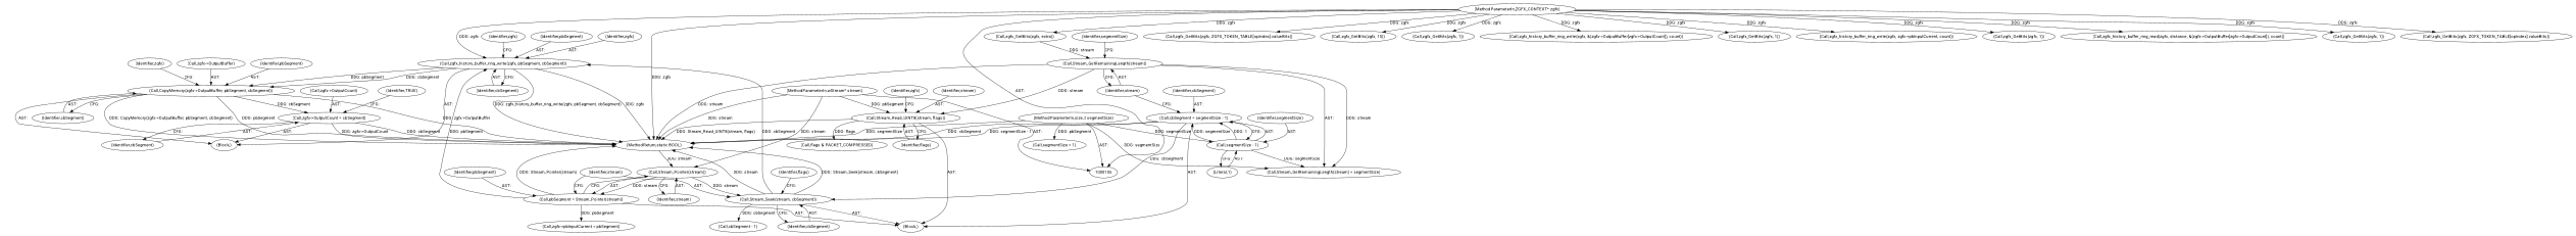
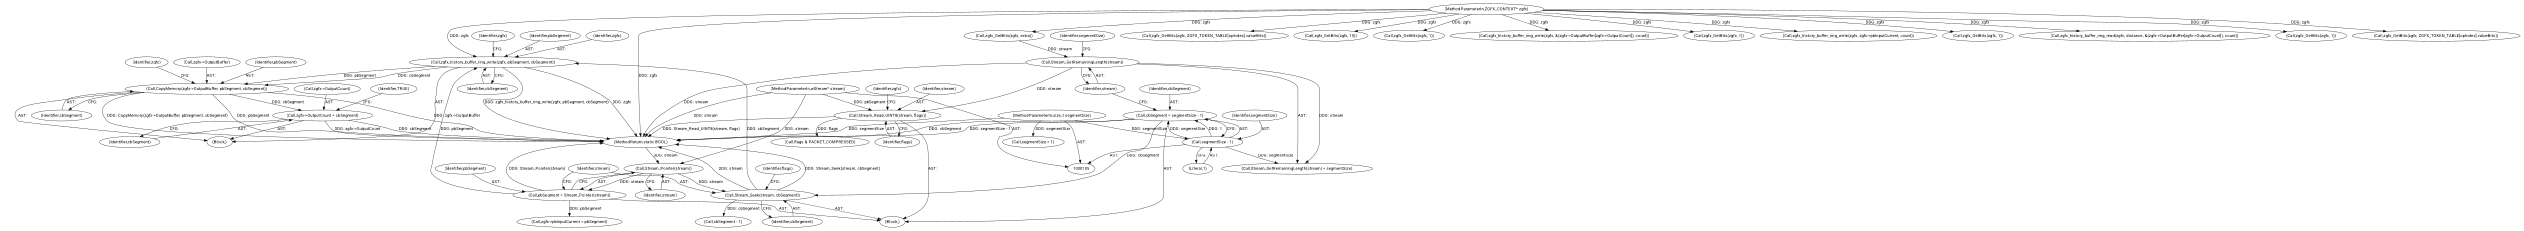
  digraph {
    fontname=Roboto
    node [fontname=Roboto]
    edge [fontname=Roboto]
    n1 [label="(Call,zgfx_history_buffer_ring_write(zgfx, pbSegment, cbSegment))"]
    n2 [label="(Call,CopyMemory(zgfx->OutputBuffer, pbSegment, cbSegment))"]
    n3 [label="(Identifier,cbSegment)"]
    n4 [label="(Block,)"]
    n5 [label="(MethodReturn,static BOOL)"]
    n6 [label="(Call,zgfx->OutputCount = cbSegment)"]
    n7 [label="(Identifier,cbSegment)"]
    n8 [label="(Call,Stream_Pointer(stream))"]
    n9 [label="(MethodParameterIn,ZGFX_CONTEXT* zgfx)"]
    n10 [label="(Call,zgfx_GetBits(zgfx, ZGFX_TOKEN_TABLE[opIndex].valueBits))"]
    n11 [label="(Call,zgfx_GetBits(zgfx, 15))"]
    n12 [label="(Call,zgfx_GetBits(zgfx, 1))"]
    n13 [label="(Call,zgfx_history_buffer_ring_write(zgfx, &(zgfx->OutputBuffer[zgfx->OutputCount]), count))"]
    n14 [label="(Call,zgfx_GetBits(zgfx, 1))"]
    n15 [label="(Call,zgfx_GetBits(zgfx, extra))"]
    n16 [label="(Call,zgfx_history_buffer_ring_write(zgfx, zgfx->pbInputCurrent, count))"]
    n17 [label="(Call,zgfx_GetBits(zgfx, 1))"]
    n18 [label="(Call,zgfx_history_buffer_ring_read(zgfx, distance, &(zgfx->OutputBuffer[zgfx->OutputCount]), count))"]
    n19 [label="(Call,zgfx_GetBits(zgfx, 1))"]
    n20 [label="(Call,zgfx_GetBits(zgfx, ZGFX_TOKEN_TABLE[opIndex].valueBits))"]
    1000105
    n22 [label="(Call,Stream_GetRemainingLength(stream))"]
    n23 [label="(Call,pbSegment = Stream_Pointer(stream))"]
    n24 [label="(Block,)"]
    n25 [label="(Call,zgfx->pbInputCurrent = pbSegment)"]
    n26 [label="(Call,Stream_Seek(stream, cbSegment))"]
    n27 [label="(Identifier,stream)"]
    n28 [label="(Identifier,cbSegment)"]
    n29 [label="(Call,cbSegment - 1)"]
    n30 [label="(Call,Stream_Read_UINT8(stream, flags))"]
    n31 [label="(Identifier,flags)"]
    n32 [label="(Call,flags & PACKET_COMPRESSED)"]
    n33 [label="(Call,Stream_GetRemainingLength(stream) < segmentSize)"]
    n34 [label="(Identifier,stream)"]
    n35 [label="(Call,cbSegment = segmentSize - 1)"]
    n36 [label="(MethodParameterIn,wStream* stream)"]
    n37 [label="(Call,segmentSize - 1)"]
    n38 [label="(Literal,1)"]
    n39 [label="(MethodParameterIn,size_t segmentSize)"]
    n40 [label="(Call,segmentSize < 1)"]
    n41 [label="(Identifier,cbSegment)"]
    n42 [label="(Identifier,segmentSize)"]
    n43 [label="(Identifier,cbSegment)"]
    n44 [label="(Call,zgfx->OutputCount)"]
    n45 [label="(Identifier,stream)"]
    n46 [label="(Identifier,TRUE)"]
    n47 [label="(Identifier,zgfx)"]
    n48 [label="(Identifier,pbSegment)"]
    n49 [label="(Identifier,segmentSize)"]
    n50 [label="(Identifier,zgfx)"]
    n51 [label="(Call,zgfx->OutputBuffer)"]
    n52 [label="(Identifier,pbSegment)"]
    n53 [label="(Identifier,stream)"]
    n54 [label="(Identifier,pbSegment)"]
    n55 [label="(Identifier,flags)"]
    n56 [label="(Identifier,zgfx)"]
    n57 [label="(Identifier,zgfx)"]
    n1 -> n2 [label="DDG: pbSegment"]
    n1 -> n2 [label="DDG: cbSegment"]
    n1 -> n3 [label="CFG: "]
    n1 -> n4 [label="AST: "]
    n1 -> n5 [label="DDG: zgfx_history_buffer_ring_write(zgfx, pbSegment, cbSegment)"]
    n1 -> n5 [label="DDG: zgfx"]
    n2 -> n4 [label="AST: "]
    n2 -> n5 [label="DDG: CopyMemory(zgfx->OutputBuffer, pbSegment, cbSegment)"]
    n2 -> n5 [label="DDG: pbSegment"]
    n2 -> n5 [label="DDG: zgfx->OutputBuffer"]
    n2 -> n6 [label="DDG: cbSegment"]
    n2 -> n7 [label="CFG: "]
    n3 -> n1 [label="AST: "]
    n5 -> n8 [label="DDG: stream"]
    n6 -> n4 [label="AST: "]
    n6 -> n5 [label="DDG: zgfx->OutputCount"]
    n6 -> n5 [label="DDG: cbSegment"]
    n6 -> n41 [label="CFG: "]
    n7 -> n2 [label="AST: "]
    n8 -> n23 [label="AST: "]
    n8 -> n23 [label="DDG: stream"]
    n8 -> n26 [label="DDG: stream"]
    n8 -> n27 [label="CFG: "]
    n9 -> n1 [label="DDG: zgfx"]
    n9 -> n5 [label="DDG: zgfx"]
    n9 -> n10 [label="DDG: zgfx"]
    n9 -> n11 [label="DDG: zgfx"]
    n9 -> n12 [label="DDG: zgfx"]
    n9 -> n13 [label="DDG: zgfx"]
    n9 -> n14 [label="DDG: zgfx"]
    n9 -> n15 [label="DDG: zgfx"]
    n9 -> n16 [label="DDG: zgfx"]
    n9 -> n17 [label="DDG: zgfx"]
    n9 -> n18 [label="DDG: zgfx"]
    n9 -> n19 [label="DDG: zgfx"]
    n9 -> n20 [label="DDG: zgfx"]
-   n9 -> 1000105 [label="AST: "]
+   n37 -> 1000105 [label="AST: "]
    n15 -> n22 [label="DDG: stream"]
    n22 -> n5 [label="DDG: stream"]
    n22 -> n30 [label="DDG: stream"]
    n22 -> n33 [label="AST: "]
    n22 -> n33 [label="DDG: stream"]
    n22 -> n34 [label="CFG: "]
    n23 -> n1 [label="DDG: pbSegment"]
    n23 -> n5 [label="DDG: Stream_Pointer(stream)"]
    n23 -> n8 [label="CFG: "]
    n23 -> n24 [label="AST: "]
    n23 -> n25 [label="DDG: pbSegment"]
    n26 -> n1 [label="DDG: cbSegment"]
    n26 -> n5 [label="DDG: Stream_Seek(stream, cbSegment)"]
    n26 -> n5 [label="DDG: stream"]
    n26 -> n24 [label="AST: "]
    n26 -> n28 [label="CFG: "]
    n26 -> n29 [label="DDG: cbSegment"]
    n27 -> n8 [label="AST: "]
    n28 -> n26 [label="AST: "]
    n30 -> n5 [label="DDG: Stream_Read_UINT8(stream, flags)"]
    n30 -> n24 [label="AST: "]
    n30 -> n31 [label="CFG: "]
    n30 -> n32 [label="DDG: flags"]
    n31 -> n30 [label="AST: "]
    n34 -> n22 [label="AST: "]
    n34 -> n35 [label="CFG: "]
    n35 -> n5 [label="DDG: segmentSize - 1"]
    n35 -> n5 [label="DDG: cbSegment"]
    n35 -> n24 [label="AST: "]
    n35 -> n26 [label="DDG: cbSegment"]
    n35 -> n37 [label="CFG: "]
    n36 -> n5 [label="DDG: stream"]
    n36 -> n8 [label="DDG: stream"]
    n36 -> 1000105 [label="AST: "]
    n36 -> n30 [label="DDG: pbSegment"]
    n37 -> n33 [label="DDG: segmentSize"]
    n37 -> n35 [label="AST: "]
    n37 -> n35 [label="DDG: segmentSize"]
    n37 -> n35 [label="DDG: 1"]
    n37 -> n38 [label="CFG: "]
    n38 -> n37 [label="AST: "]
    n39 -> n5 [label="DDG: segmentSize"]
    n39 -> 1000105 [label="AST: "]
-   n39 -> n33 [label="DDG: segmentSize"]
    n39 -> n37 [label="DDG: segmentSize"]
-   n39 -> n40 [label="DDG: pbSegment"]
+   n39 -> n40 [label="DDG: segmentSize"]
    n41 -> n6 [label="AST: "]
    n42 -> n37 [label="AST: "]
    n43 -> n35 [label="AST: "]
    n44 -> n6 [label="AST: "]
    n45 -> n30 [label="AST: "]
    n46 -> n6 [label="CFG: "]
    n47 -> n1 [label="CFG: "]
    n48 -> n1 [label="AST: "]
    n49 -> n22 [label="CFG: "]
    n50 -> n2 [label="CFG: "]
    n51 -> n2 [label="AST: "]
    n52 -> n23 [label="AST: "]
    n53 -> n23 [label="CFG: "]
    n53 -> n26 [label="AST: "]
    n54 -> n2 [label="AST: "]
    n55 -> n26 [label="CFG: "]
    n56 -> n30 [label="CFG: "]
    n57 -> n1 [label="AST: "]
  }
